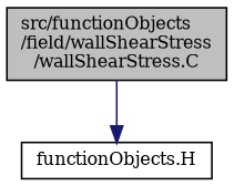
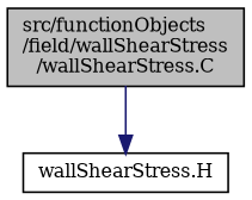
  digraph {
    fontname="DejaVu Serif"
    node [color=black fontname="DejaVu Serif" fontsize=10 shape=record]
    n1 [fillcolor=grey75 fontcolor=black height=0.2 label="src/functionObjects\l/field/wallShearStress\l/wallShearStress.C" style=filled width=0.4]
-   n2 [height=0.2 label="functionObjects.H" width=0.4]
+   n2 [height=0.2 label="wallShearStress.H" width=0.4]
    n1 -> n2 [color=midnightblue fontname="DejaVu Serif" fontsize=10 labelfontname=Helvetica labelfontsize=10 style=solid]
  }
